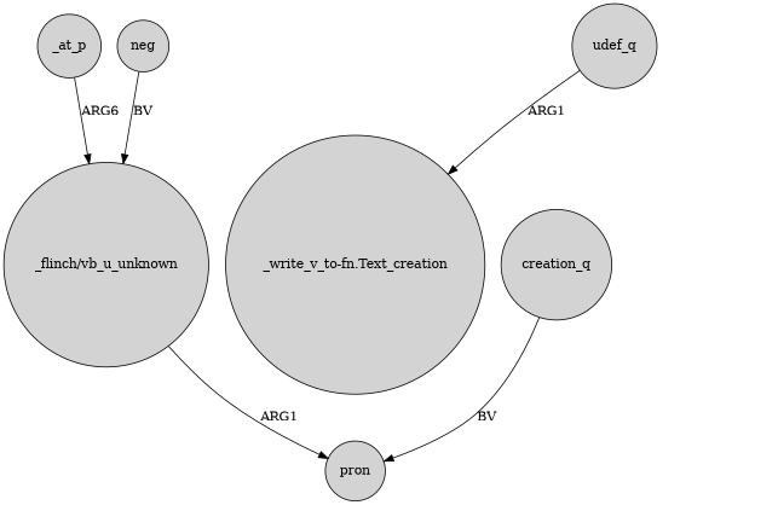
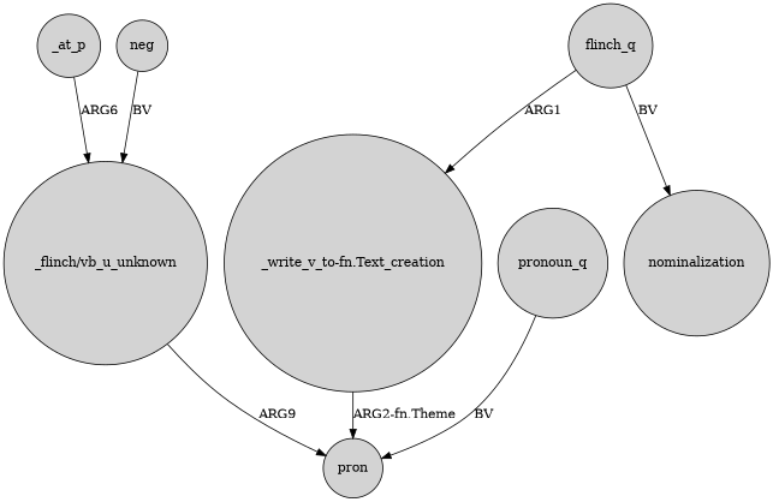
  digraph {
    node [shape=circle style=filled]
    _at_p
    "_flinch/vb_u_unknown"
    pron
    neg
    "_write_v_to-fn.Text_creation"
-   udef_q
-   pronoun_q [label=creation_q]
+   udef_q [label=flinch_q]
+   nominalization
+   pronoun_q
    _at_p -> "_flinch/vb_u_unknown" [label=ARG6]
-   "_flinch/vb_u_unknown" -> pron [label=ARG1]
+   "_flinch/vb_u_unknown" -> pron [label=ARG9]
    neg -> "_flinch/vb_u_unknown" [label=BV]
+   "_write_v_to-fn.Text_creation" -> pron [label="ARG2-fn.Theme"]
    udef_q -> "_write_v_to-fn.Text_creation" [label=ARG1]
+   udef_q -> nominalization [label=BV]
    pronoun_q -> pron [label=BV]
  }
